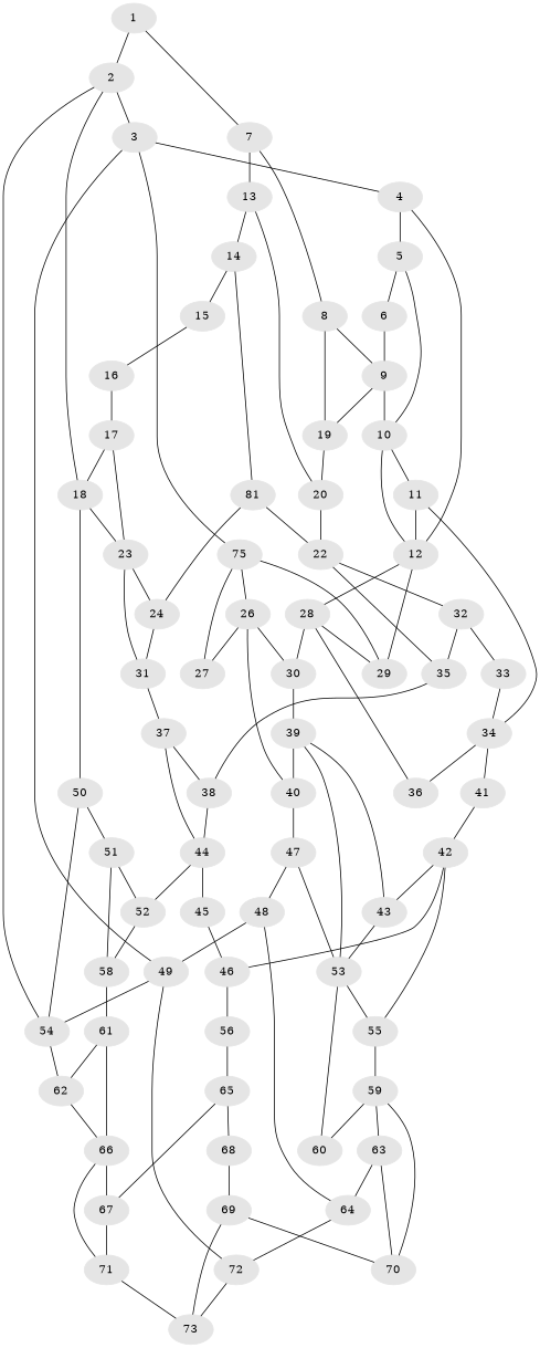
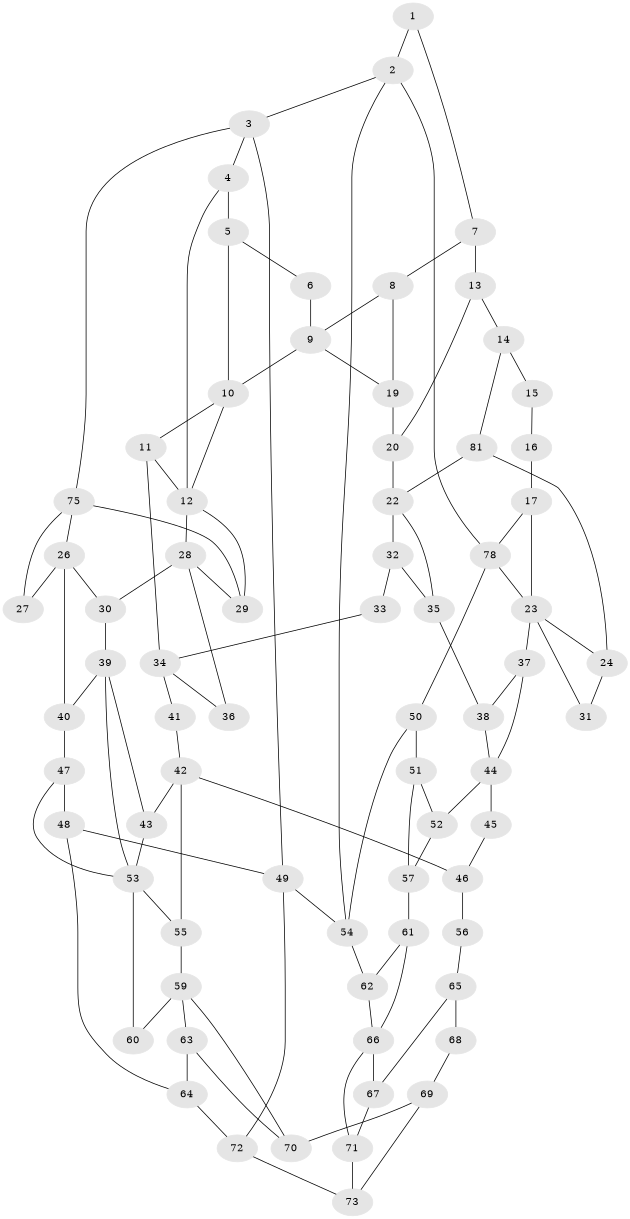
  graph {
    node [color=gray90 style=filled]
    edge [weight=1.0]
    1
    2
    7
    3
-   18
+   18 [label=78]
    54
    8
    13
    4
    n10 [label=75]
    49
    23
    50
    62
    5
    12
    29
    26
    27
    72
    6
    10
    28
    9
    11
    19
    14
    20
    34
    36
    41
    30
    15
    n34 [label=81]
    22
    16
    24
    17
    31
    51
    32
    35
    33
    38
    37
    40
    39
    47
    43
    53
    44
    42
    45
    52
    55
    60
    48
    46
    56
    59
-   58
+   58 [label=57]
    65
    64
    73
    61
    66
    63
    70
    67
    68
    71
    69
    1 -- 2
    1 -- 7
    2 -- 3
    2 -- 18
    2 -- 54
    7 -- 8
    7 -- 13
    3 -- 4
    3 -- n10
    3 -- 49
    18 -- 23
    18 -- 50
    54 -- 62
    8 -- 9
    8 -- 19
    13 -- 14
    13 -- 20
    4 -- 5
    4 -- 12
    n10 -- 29
    n10 -- 26
    n10 -- 27
    49 -- 54
    49 -- 72
    23 -- 24
    23 -- 31
    50 -- 54
    50 -- 51
    62 -- 66
    5 -- 6
    5 -- 10
    12 -- 29
    12 -- 28
    26 -- 27 [weight=3.0]
    26 -- 30
    26 -- 40
    72 -- 73
    6 -- 9 [weight=2.0]
    10 -- 12
    10 -- 11
    28 -- 29
    28 -- 36 [weight=2.0]
    28 -- 30 [weight=2.0]
    9 -- 10 [weight=2.0]
    9 -- 19
    11 -- 12
    11 -- 34
    19 -- 20
    14 -- 15
    14 -- n34
    20 -- 22
    34 -- 36
    34 -- 41 [weight=2.0]
    41 -- 42 [weight=2.0]
    30 -- 39 [weight=2.0]
    15 -- 16
    n34 -- 22 [weight=2.0]
    n34 -- 24
    22 -- 32
    22 -- 35
    16 -- 17 [weight=2.0]
    24 -- 31
    17 -- 18 [weight=2.0]
    17 -- 23 [weight=2.0]
-   31 -- 37
+   23 -- 37
    51 -- 52
    51 -- 58
    32 -- 35
    32 -- 33
    35 -- 38
    33 -- 34 [weight=2.0]
    38 -- 44
    37 -- 38
    37 -- 44
    40 -- 47
    39 -- 40 [weight=2.0]
    39 -- 43
    39 -- 53
    47 -- 53
    47 -- 48
    43 -- 53
    53 -- 55
    53 -- 60
    44 -- 45 [weight=2.0]
    44 -- 52
    42 -- 43
    42 -- 55
    42 -- 46 [weight=2.0]
    45 -- 46 [weight=2.0]
    52 -- 58 [weight=3.0]
    55 -- 59 [weight=2.0]
    48 -- 49
    48 -- 64
    46 -- 56 [weight=2.0]
    56 -- 65 [weight=2.0]
    59 -- 60 [weight=2.0]
    59 -- 63
    59 -- 70
    58 -- 61 [weight=2.0]
    65 -- 67 [weight=2.0]
    65 -- 68 [weight=2.0]
    64 -- 72
    61 -- 62
    61 -- 66
    66 -- 67 [weight=3.0]
    66 -- 71
    63 -- 64 [weight=4.0]
    63 -- 70
    67 -- 71
    68 -- 69
    71 -- 73
    69 -- 73
    69 -- 70
  }
